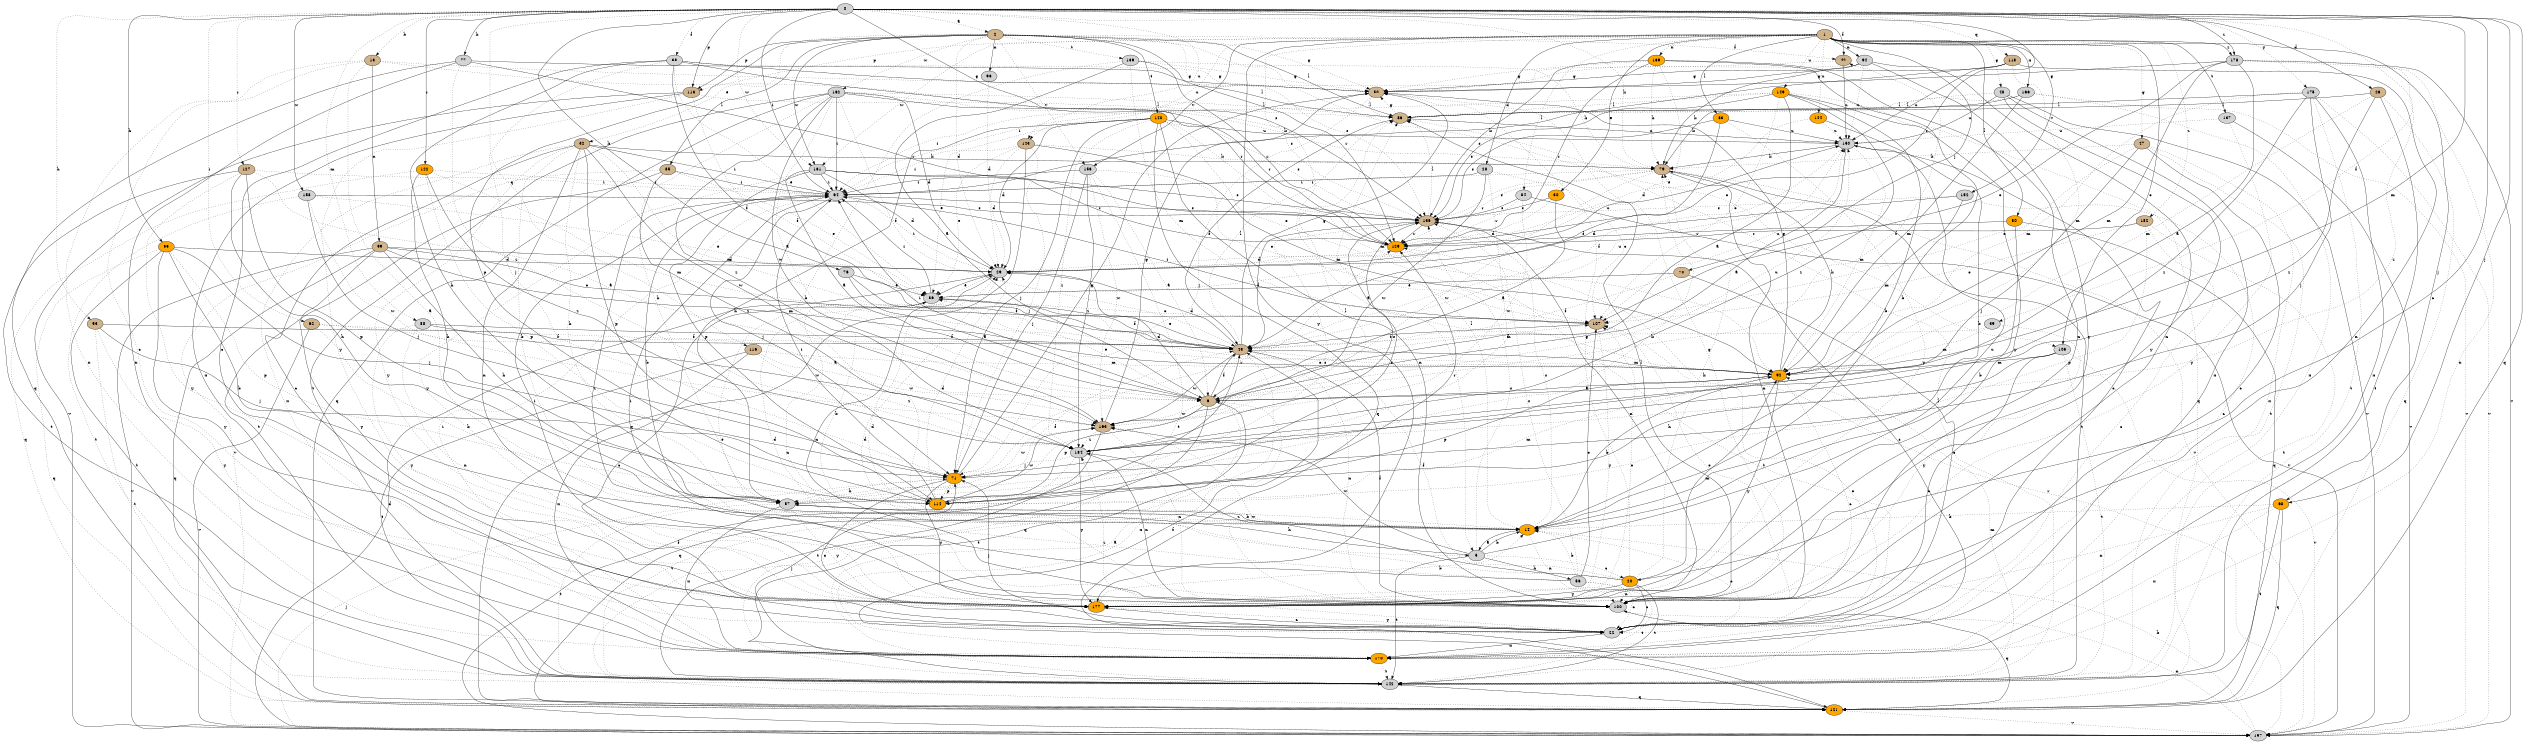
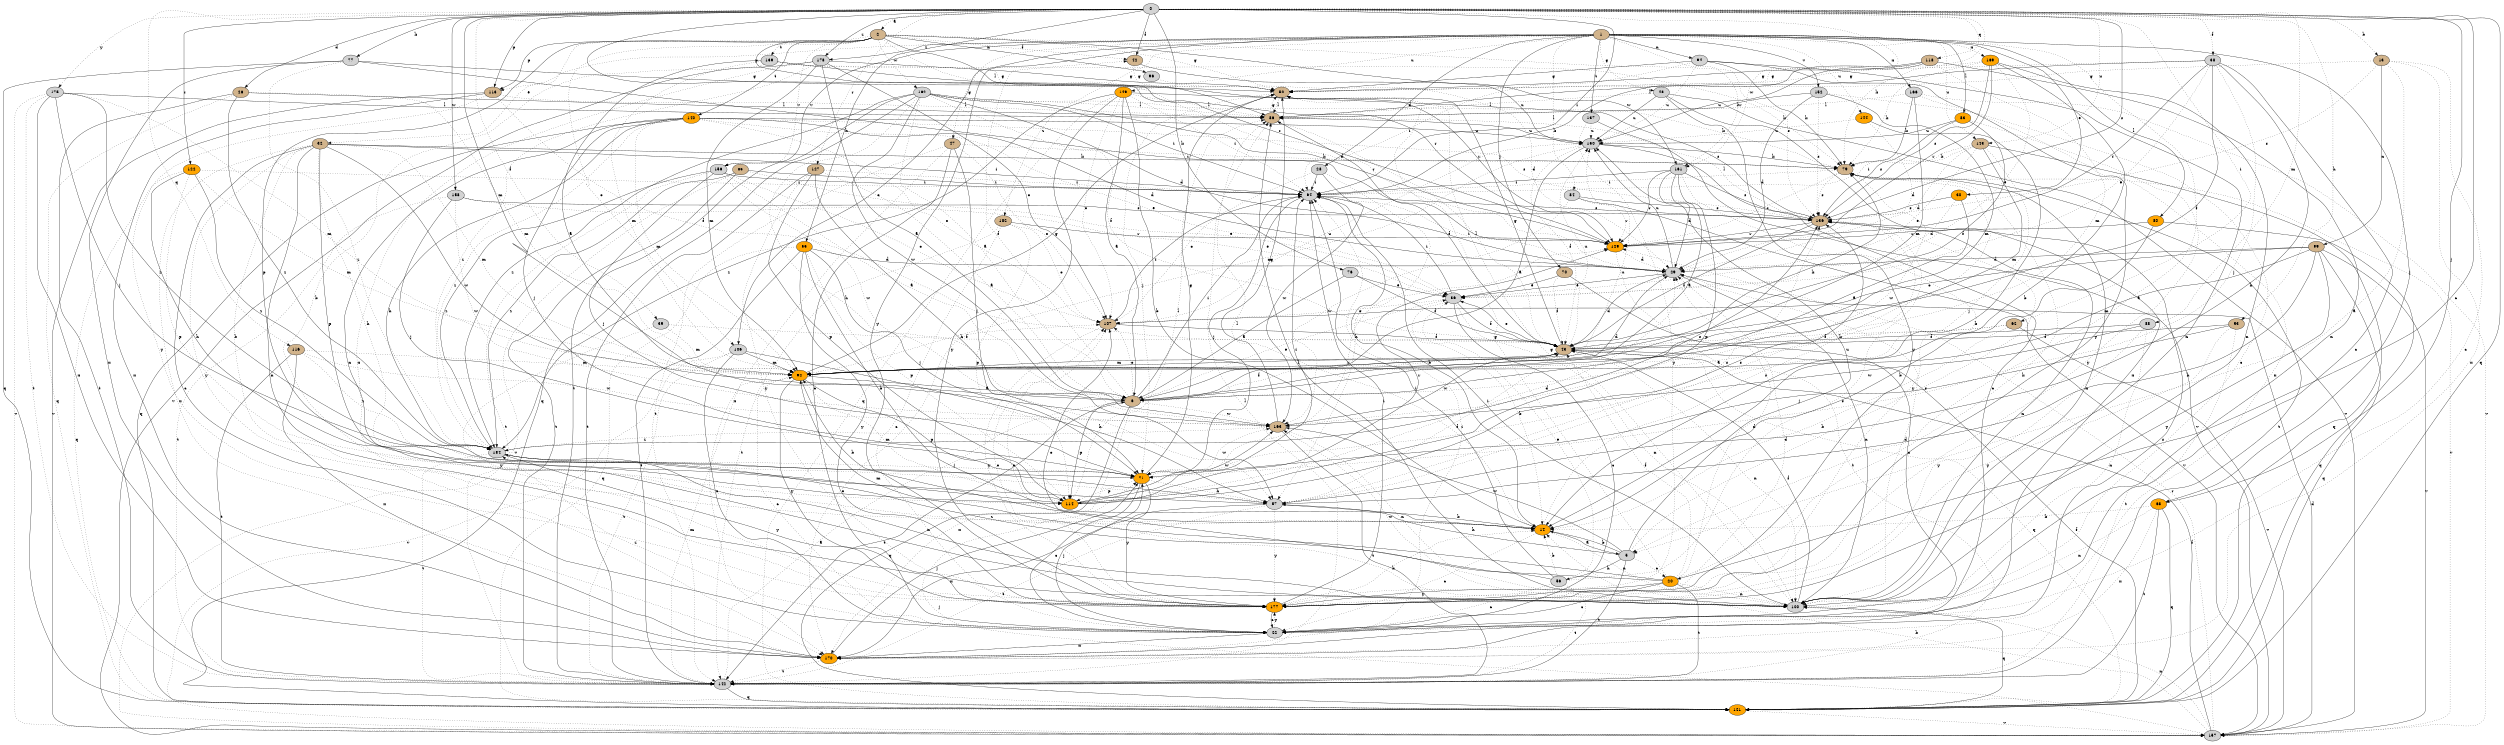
  strict digraph {
    node [fillcolor=lightgrey style=filled]
    edge [style=solid]
    2 [fillcolor=tan]
    0
    13 [fillcolor=tan]
    20 [fillcolor=orange]
    26 [fillcolor=tan]
    38
    39
    42 [fillcolor=tan]
    53 [fillcolor=tan]
    55 [fillcolor=orange]
    62 [fillcolor=tan]
    64
    68 [fillcolor=orange]
    76
    77
    79 [fillcolor=tan]
    88
    92 [fillcolor=orange]
    113 [fillcolor=tan]
    116 [fillcolor=tan]
    118 [fillcolor=tan]
    121 [fillcolor=orange]
    122 [fillcolor=orange]
    127 [fillcolor=tan]
    129 [fillcolor=orange]
    136 [fillcolor=tan]
    143 [fillcolor=tan]
    158
    161
    175
    178
    106
    n33 [label=156]
    29
    32 [fillcolor=tan]
    50 [fillcolor=tan]
    85 [fillcolor=tan]
    86 [fillcolor=tan]
    96
    114 [fillcolor=orange]
    139
    140 [fillcolor=orange]
    162
    5
    170 [fillcolor=orange]
    22
    99 [fillcolor=tan]
    177 [fillcolor=orange]
    142
    43 [fillcolor=tan]
    100
    184
    57
    36
    71 [fillcolor=orange]
    150
    14 [fillcolor=orange]
    6 [fillcolor=tan]
    157
    163 [fillcolor=tan]
    107 [fillcolor=tan]
    1 [fillcolor=tan]
    28
    30 [fillcolor=orange]
    47 [fillcolor=tan]
    48
    70 [fillcolor=tan]
    80 [fillcolor=orange]
    83 [fillcolor=orange]
    84
    94
    137
    144 [fillcolor=orange]
    149 [fillcolor=orange]
    152
    166
    169 [fillcolor=orange]
    182 [fillcolor=tan]
    56
    2 -> 42 [label=f style=dotted]
    2 -> 113 [label=p]
    2 -> 129 [label=r]
    2 -> 136 [label=s style=dotted]
    2 -> 161 [label=w]
    2 -> 106 [label=o style=dotted]
    2 -> n33 [label=v style=dotted]
    2 -> 29 [label=d style=dotted]
    2 -> 32 [label=e style=dotted]
    2 -> 50 [label=g style=dotted]
-   2 -> 85 [label=l]
    2 -> 86 [label=l]
    2 -> 96 [label=n]
    2 -> 114 [label=p]
    2 -> 139 [label=t style=dotted]
    2 -> 140 [label=t]
    2 -> 162 [label=w style=dotted]
    0 -> 2 [label=a style=dotted]
    0 -> 13 [label=b style=dotted]
    0 -> 20 [label=c]
    0 -> 26 [label=d]
    0 -> 38 [label=f style=dotted]
    0 -> 39 [label=f style=dotted]
    0 -> 42 [label=f]
    0 -> 53 [label=h style=dotted]
    0 -> 55 [label=h]
    0 -> 62 [label=i style=dotted]
    0 -> 64 [label=i]
    0 -> 68 [label=j]
    0 -> 76 [label=k]
    0 -> 77 [label=k]
    0 -> 79 [label=k style=dotted]
    0 -> 88 [label=m style=dotted]
    0 -> 92 [label=m]
    0 -> 113 [label=p]
    0 -> 116 [label=q style=dotted]
    0 -> 118 [label=q style=dotted]
    0 -> 121 [label=q]
    0 -> 122 [label=r]
    0 -> 127 [label=r style=dotted]
    0 -> 129 [label=r]
    0 -> 136 [label=s]
    0 -> 143 [label=u style=dotted]
    0 -> 158 [label=w]
    0 -> 161 [label=w style=dotted]
    0 -> 175 [label=y style=dotted]
    0 -> 178 [label=z]
    13 -> 136 [label=s style=dotted]
    13 -> 50 [label=g style=dotted]
    13 -> 5 [label=a style=dotted]
    13 -> 170 [label=x style=dotted]
    13 -> 22 [label=c style=dotted]
    13 -> 99 [label=n]
    20 -> 79 [label=k style=dotted]
    20 -> 92 [label=m]
    20 -> 29 [label=d style=dotted]
    20 -> 50 [label=g style=dotted]
    20 -> 22 [label=c]
    20 -> 177 [label=y]
    20 -> 142 [label=t]
    20 -> 43 [label=f style=dotted]
    20 -> 100 [label=n style=dotted]
    20 -> 184 [label=z]
    26 -> 92 [label=m style=dotted]
    26 -> 121 [label=q style=dotted]
    26 -> 86 [label=l]
    26 -> 142 [label=t]
    26 -> 184 [label=z]
    38 -> 129 [label=r]
    38 -> 50 [label=g style=dotted]
    38 -> 86 [label=l]
    38 -> 22 [label=c]
    38 -> 43 [label=f]
    38 -> 57 [label=h]
    38 -> 36 [label=e style=dotted]
    38 -> 71 [label=j style=dotted]
    39 -> 92 [label=m style=dotted]
    39 -> 177 [label=y style=dotted]
    39 -> 43 [label=f style=dotted]
    42 -> 50 [label=g style=dotted]
    42 -> 150 [label=u]
    53 -> 177 [label=y style=dotted]
    53 -> 142 [label=t style=dotted]
    53 -> 43 [label=f]
    53 -> 71 [label=j]
    55 -> 121 [label=q style=dotted]
    55 -> 29 [label=d]
    55 -> 114 [label=p style=dotted]
    55 -> 177 [label=y]
    55 -> 142 [label=t]
    55 -> 71 [label=j]
    55 -> 14 [label=b]
    62 -> 43 [label=f style=dotted]
    62 -> 14 [label=b style=dotted]
    62 -> 6 [label=a style=dotted]
    62 -> 157 [label=v]
    64 -> 136 [label=s]
    64 -> 71 [label=j]
    64 -> 14 [label=b]
    68 -> 121 [label=q]
    68 -> 170 [label=x style=dotted]
    68 -> 142 [label=t]
    68 -> 100 [label=n style=dotted]
    68 -> 14 [label=b style=dotted]
    76 -> 43 [label=f]
    76 -> 36 [label=e]
    76 -> 6 [label=a]
    77 -> 121 [label=q]
    77 -> 129 [label=r]
    77 -> 50 [label=g]
    77 -> 170 [label=x]
    77 -> 184 [label=z style=dotted]
    79 -> 64 [label=i style=dotted]
    79 -> 129 [label=r style=dotted]
    79 -> 136 [label=s style=dotted]
    79 -> 142 [label=t]
    79 -> 100 [label=n]
    79 -> 157 [label=v style=dotted]
    79 -> 163 [label=w style=dotted]
    88 -> 177 [label=y style=dotted]
    88 -> 43 [label=f]
    88 -> 100 [label=n style=dotted]
    88 -> 163 [label=w]
    92 -> 79 [label=k]
    92 -> 50 [label=g]
    92 -> 114 [label=p]
    92 -> 22 [label=c style=dotted]
    92 -> 177 [label=y]
    92 -> 14 [label=b]
    92 -> 6 [label=a]
    113 -> 86 [label=l style=dotted]
    113 -> 170 [label=x]
    113 -> 177 [label=y style=dotted]
    113 -> 43 [label=f style=dotted]
    113 -> 157 [label=v]
    116 -> 92 [label=m style=dotted]
    116 -> 170 [label=x]
    116 -> 142 [label=t]
    116 -> 184 [label=z style=dotted]
    116 -> 163 [label=w style=dotted]
    118 -> 64 [label=k]
    118 -> 92 [label=m style=dotted]
    118 -> 50 [label=g]
    118 -> 100 [label=n]
    118 -> 150 [label=u]
    121 -> 43 [label=f]
    121 -> 157 [label=v style=dotted]
    122 -> 64 [label=i style=dotted]
    122 -> 92 [label=m style=dotted]
    122 -> 121 [label=q style=dotted]
    122 -> 114 [label=p style=dotted]
    122 -> 184 [label=z]
    122 -> 57 [label=h]
    127 -> 64 [label=i style=dotted]
    127 -> 114 [label=p]
    127 -> 177 [label=y style=dotted]
    127 -> 142 [label=t]
    127 -> 57 [label=h]
    127 -> 6 [label=a style=dotted]
    129 -> 29 [label=d style=dotted]
    129 -> 142 [label=t style=dotted]
    136 -> 129 [label=r]
    136 -> 86 [label=l style=dotted]
    136 -> 43 [label=f]
    136 -> 100 [label=n]
    143 -> 64 [label=i style=dotted]
    143 -> 79 [label=k style=dotted]
    143 -> 92 [label=m]
    143 -> 121 [label=q]
    143 -> 29 [label=d style=dotted]
    143 -> 36 [label=e style=dotted]
    143 -> 71 [label=j style=dotted]
    158 -> 136 [label=s]
    158 -> 142 [label=t style=dotted]
    158 -> 36 [label=e style=dotted]
    158 -> 71 [label=j]
    158 -> 163 [label=w style=dotted]
    161 -> 64 [label=i]
    161 -> 129 [label=r]
    161 -> 136 [label=s]
    161 -> 29 [label=d]
    161 -> 114 [label=p]
    161 -> 177 [label=y style=dotted]
    161 -> 6 [label=a]
    175 -> 92 [label=m style=dotted]
    175 -> 86 [label=l]
    175 -> 170 [label=x]
    175 -> 142 [label=t style=dotted]
    175 -> 184 [label=z]
    175 -> 71 [label=j]
    175 -> 157 [label=v style=dotted]
    178 -> 92 [label=m]
    178 -> 50 [label=g]
    178 -> 170 [label=x style=dotted]
    178 -> 184 [label=z style=dotted]
    178 -> 6 [label=a]
    178 -> 157 [label=v]
    178 -> 107 [label=o]
    106 -> 92 [label=m]
    106 -> 22 [label=c]
    106 -> 142 [label=t style=dotted]
    106 -> 57 [label=h]
    106 -> 157 [label=v style=dotted]
    n33 -> 64 [label=i]
    n33 -> 142 [label=t style=dotted]
    n33 -> 184 [label=z]
    n33 -> 71 [label=j]
    n33 -> 6 [label=a style=dotted]
    n33 -> 163 [label=w style=dotted]
    n33 -> 107 [label=o style=dotted]
    29 -> 64 [label=i style=dotted]
    29 -> 100 [label=n]
    29 -> 36 [label=e]
    29 -> 150 [label=u]
    32 -> 64 [label=i]
    32 -> 79 [label=k]
    32 -> 92 [label=m style=dotted]
    32 -> 114 [label=p]
    32 -> 170 [label=x style=dotted]
    32 -> 22 [label=c]
    32 -> 177 [label=y style=dotted]
    32 -> 100 [label=n]
    32 -> 57 [label=h style=dotted]
    32 -> 14 [label=b style=dotted]
    32 -> 163 [label=w]
    50 -> 86 [label=l style=dotted]
    50 -> 71 [label=j style=dotted]
    85 -> 64 [label=i]
    85 -> 142 [label=t]
    85 -> 184 [label=z]
    85 -> 36 [label=e style=dotted]
    85 -> 157 [label=v style=dotted]
    86 -> 50 [label=g style=dotted]
    86 -> 43 [label=f]
    86 -> 150 [label=u]
    96 -> 29 [label=d style=dotted]
    114 -> 64 [label=i]
    114 -> 92 [label=m style=dotted]
    114 -> 129 [label=r]
    114 -> 136 [label=s]
    114 -> 29 [label=d style=dotted]
    114 -> 86 [label=l style=dotted]
    114 -> 163 [label=w]
    139 -> 79 [label=k style=dotted]
    139 -> 92 [label=m style=dotted]
    139 -> 129 [label=r]
    139 -> 50 [label=g style=dotted]
    139 -> 14 [label=b style=dotted]
    139 -> 6 [label=a]
    140 -> 92 [label=m style=dotted]
    140 -> 121 [label=q]
    140 -> 136 [label=s style=dotted]
    140 -> 29 [label=d]
    140 -> 100 [label=n]
    140 -> 184 [label=z style=dotted]
    140 -> 57 [label=h]
    140 -> 36 [label=e style=dotted]
    140 -> 71 [label=j]
    140 -> 150 [label=u]
    140 -> 107 [label=o style=dotted]
    162 -> 64 [label=i]
    162 -> 79 [label=k style=dotted]
    162 -> 121 [label=q]
    162 -> 129 [label=r]
    162 -> 29 [label=d]
    162 -> 86 [label=l style=dotted]
    162 -> 142 [label=t]
    162 -> 43 [label=f style=dotted]
    162 -> 184 [label=z]
    162 -> 57 [label=h style=dotted]
    162 -> 6 [label=a style=dotted]
    162 -> 163 [label=w]
    5 -> 20 [label=c style=dotted]
    5 -> 136 [label=s style=dotted]
    5 -> 142 [label=t]
    5 -> 57 [label=h]
    5 -> 150 [label=u]
    5 -> 14 [label=b]
    5 -> 163 [label=w]
    5 -> 56 [label=h]
    170 -> 64 [label=i style=dotted]
    170 -> 136 [label=s]
    170 -> 142 [label=t style=dotted]
    170 -> 71 [label=j]
    170 -> 107 [label=o style=dotted]
    22 -> 170 [label=x]
    22 -> 177 [label=y style=dotted]
    22 -> 184 [label=z style=dotted]
    22 -> 71 [label=j]
    99 -> 92 [label=m]
    99 -> 121 [label=q]
    99 -> 29 [label=d]
    99 -> 177 [label=y]
    99 -> 57 [label=h]
    99 -> 157 [label=v]
    99 -> 107 [label=o]
    177 -> 64 [label=i]
    177 -> 29 [label=d style=dotted]
    177 -> 22 [label=c]
    177 -> 14 [label=b style=dotted]
    177 -> 107 [label=o style=dotted]
    142 -> 92 [label=m style=dotted]
    142 -> 121 [label=q]
    142 -> 86 [label=l style=dotted]
    142 -> 6 [label=a style=dotted]
    43 -> 92 [label=m]
    43 -> 121 [label=q style=dotted]
    43 -> 29 [label=d]
    43 -> 50 [label=g]
    43 -> 86 [label=l style=dotted]
    43 -> 100 [label=n style=dotted]
    43 -> 36 [label=e]
    43 -> 150 [label=u style=dotted]
    43 -> 163 [label=w]
    100 -> 64 [label=i]
    100 -> 121 [label=q]
    100 -> 29 [label=d style=dotted]
    100 -> 50 [label=g style=dotted]
    100 -> 86 [label=l]
    100 -> 43 [label=f]
    100 -> 163 [label=w style=dotted]
    100 -> 107 [label=o style=dotted]
    184 -> 136 [label=s]
    184 -> 177 [label=y]
    184 -> 142 [label=t style=dotted]
    184 -> 100 [label=n]
    184 -> 71 [label=j style=dotted]
    57 -> 79 [label=k style=dotted]
    57 -> 136 [label=s style=dotted]
    57 -> 170 [label=x]
    57 -> 177 [label=y style=dotted]
    57 -> 142 [label=t style=dotted]
    57 -> 43 [label=f style=dotted]
    57 -> 14 [label=b]
    36 -> 64 [label=i]
    36 -> 22 [label=c]
    36 -> 43 [label=f]
    36 -> 100 [label=n style=dotted]
    36 -> 14 [label=b style=dotted]
    36 -> 107 [label=o style=dotted]
    71 -> 129 [label=r style=dotted]
    71 -> 50 [label=g]
    71 -> 114 [label=p style=dotted]
    71 -> 22 [label=c]
    71 -> 177 [label=y]
    71 -> 57 [label=h style=dotted]
    71 -> 163 [label=w style=dotted]
    150 -> 79 [label=k]
    150 -> 92 [label=m style=dotted]
    150 -> 22 [label=c]
    150 -> 43 [label=f style=dotted]
    150 -> 6 [label=a]
    14 -> 136 [label=s style=dotted]
    14 -> 86 [label=l style=dotted]
    14 -> 5 [label=a]
    14 -> 22 [label=c style=dotted]
    14 -> 100 [label=n style=dotted]
    6 -> 42 [label=f style=dotted]
    6 -> 64 [label=i]
    6 -> 121 [label=q]
    6 -> 29 [label=d]
    6 -> 114 [label=p]
    6 -> 170 [label=x style=dotted]
    6 -> 142 [label=t]
    6 -> 43 [label=f]
    6 -> 36 [label=e style=dotted]
    6 -> 150 [label=u style=dotted]
    6 -> 163 [label=w style=dotted]
    6 -> 107 [label=o style=dotted]
    157 -> 129 [label=r style=dotted]
    157 -> 29 [label=d]
    157 -> 43 [label=f]
    157 -> 100 [label=n style=dotted]
    157 -> 71 [label=j style=dotted]
    157 -> 14 [label=b style=dotted]
    163 -> 50 [label=g]
    163 -> 142 [label=t]
    163 -> 100 [label=n style=dotted]
    163 -> 184 [label=z style=dotted]
    107 -> 64 [label=i]
    107 -> 177 [label=y style=dotted]
    107 -> 43 [label=f]
    107 -> 150 [label=u style=dotted]
    1 -> 68 [label=j]
    1 -> 113 [label=p style=dotted]
    1 -> 143 [label=u style=dotted]
    1 -> 161 [label=w style=dotted]
    1 -> 178 [label=z]
    1 -> 106 [label=o]
    1 -> n33 [label=v]
    1 -> 5 [label=a style=dotted]
    1 -> 177 [label=y]
    1 -> 28 [label=d]
    1 -> 30 [label=e]
    1 -> 47 [label=g style=dotted]
    1 -> 48 [label=g style=dotted]
    1 -> 70 [label=j]
    1 -> 80 [label=l]
    1 -> 83 [label=l]
    1 -> 84 [label=l style=dotted]
    1 -> 94 [label=n]
    1 -> 137 [label=t]
    1 -> 144 [label=u style=dotted]
    1 -> 149 [label=u style=dotted]
    1 -> 152 [label=v]
    1 -> 166 [label=x]
    1 -> 169 [label=x style=dotted]
    1 -> 182 [label=z style=dotted]
    28 -> 64 [label=i]
    28 -> 57 [label=h style=dotted]
    28 -> 163 [label=w]
    28 -> 107 [label=o style=dotted]
    30 -> 136 [label=s]
    30 -> 29 [label=d style=dotted]
    30 -> 6 [label=a]
    47 -> 79 [label=k style=dotted]
    47 -> 170 [label=x style=dotted]
    47 -> 22 [label=c]
    47 -> 142 [label=t style=dotted]
    47 -> 71 [label=j]
    47 -> 107 [label=o style=dotted]
    48 -> 86 [label=l style=dotted]
    48 -> 170 [label=x]
    48 -> 177 [label=y]
    48 -> 150 [label=u]
    48 -> 157 [label=v]
    70 -> 22 [label=c]
    70 -> 43 [label=f style=dotted]
    70 -> 36 [label=e]
    80 -> 121 [label=q]
    80 -> 129 [label=r]
    80 -> 14 [label=b]
    83 -> 136 [label=s]
    83 -> 177 [label=y style=dotted]
    83 -> 43 [label=f]
    83 -> 150 [label=u]
    84 -> 129 [label=r style=dotted]
    84 -> 136 [label=s]
    84 -> 157 [label=v]
    84 -> 163 [label=w style=dotted]
    94 -> 64 [label=i style=dotted]
    94 -> 79 [label=k]
    94 -> 50 [label=g]
    94 -> 177 [label=y]
    94 -> 100 [label=n]
    94 -> 150 [label=u style=dotted]
    137 -> 177 [label=y style=dotted]
    137 -> 150 [label=u style=dotted]
    137 -> 157 [label=v]
    144 -> 29 [label=d style=dotted]
    144 -> 150 [label=u style=dotted]
    144 -> 14 [label=b]
    149 -> 64 [label=i style=dotted]
    149 -> 121 [label=q style=dotted]
    149 -> 136 [label=s]
    149 -> 86 [label=l style=dotted]
    149 -> 177 [label=y]
    149 -> 184 [label=z]
    149 -> 14 [label=b]
    149 -> 6 [label=a]
    149 -> 107 [label=o style=dotted]
    152 -> 92 [label=m]
    152 -> 136 [label=s style=dotted]
    152 -> 29 [label=d]
+   152 -> 86 [label=l]
    152 -> 22 [label=c style=dotted]
    166 -> 79 [label=k]
    166 -> 92 [label=m]
    166 -> 86 [label=l style=dotted]
    166 -> 170 [label=x style=dotted]
    166 -> 157 [label=v style=dotted]
    169 -> 79 [label=k style=dotted]
    169 -> 129 [label=r]
    169 -> 136 [label=s]
    169 -> 50 [label=g style=dotted]
    169 -> 100 [label=n]
    169 -> 36 [label=e style=dotted]
    169 -> 14 [label=b]
    182 -> 129 [label=r]
    182 -> 114 [label=p style=dotted]
    182 -> 22 [label=c style=dotted]
    182 -> 142 [label=t style=dotted]
    182 -> 107 [label=o style=dotted]
    56 -> 64 [label=i]
    56 -> 136 [label=s style=dotted]
    56 -> 22 [label=c style=dotted]
    56 -> 142 [label=t style=dotted]
    56 -> 36 [label=e style=dotted]
    56 -> 14 [label=b style=dotted]
    56 -> 107 [label=o]
  }
